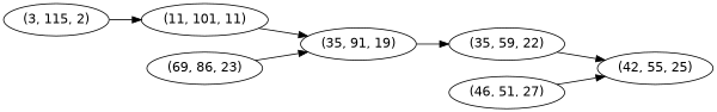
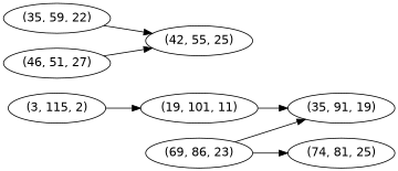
  digraph {
    fontname="DejaVu Sans"
    rankdir=LR
    node [fontname="DejaVu Sans"]
    edge [fontname="DejaVu Sans"]
    "(3, 115, 2)"
-   "(19, 101, 11)" [label="(11, 101, 11)"]
+   "(19, 101, 11)"
    "(35, 91, 19)"
    n4 [label="(35, 59, 22)"]
    "(42, 55, 25)"
    "(69, 86, 23)"
+   "(74, 81, 25)"
    "(46, 51, 27)"
    "(3, 115, 2)" -> "(19, 101, 11)"
    "(19, 101, 11)" -> "(35, 91, 19)"
-   "(35, 91, 19)" -> n4
    n4 -> "(42, 55, 25)"
    "(69, 86, 23)" -> "(35, 91, 19)"
+   "(69, 86, 23)" -> "(74, 81, 25)"
    "(46, 51, 27)" -> "(42, 55, 25)"
  }
